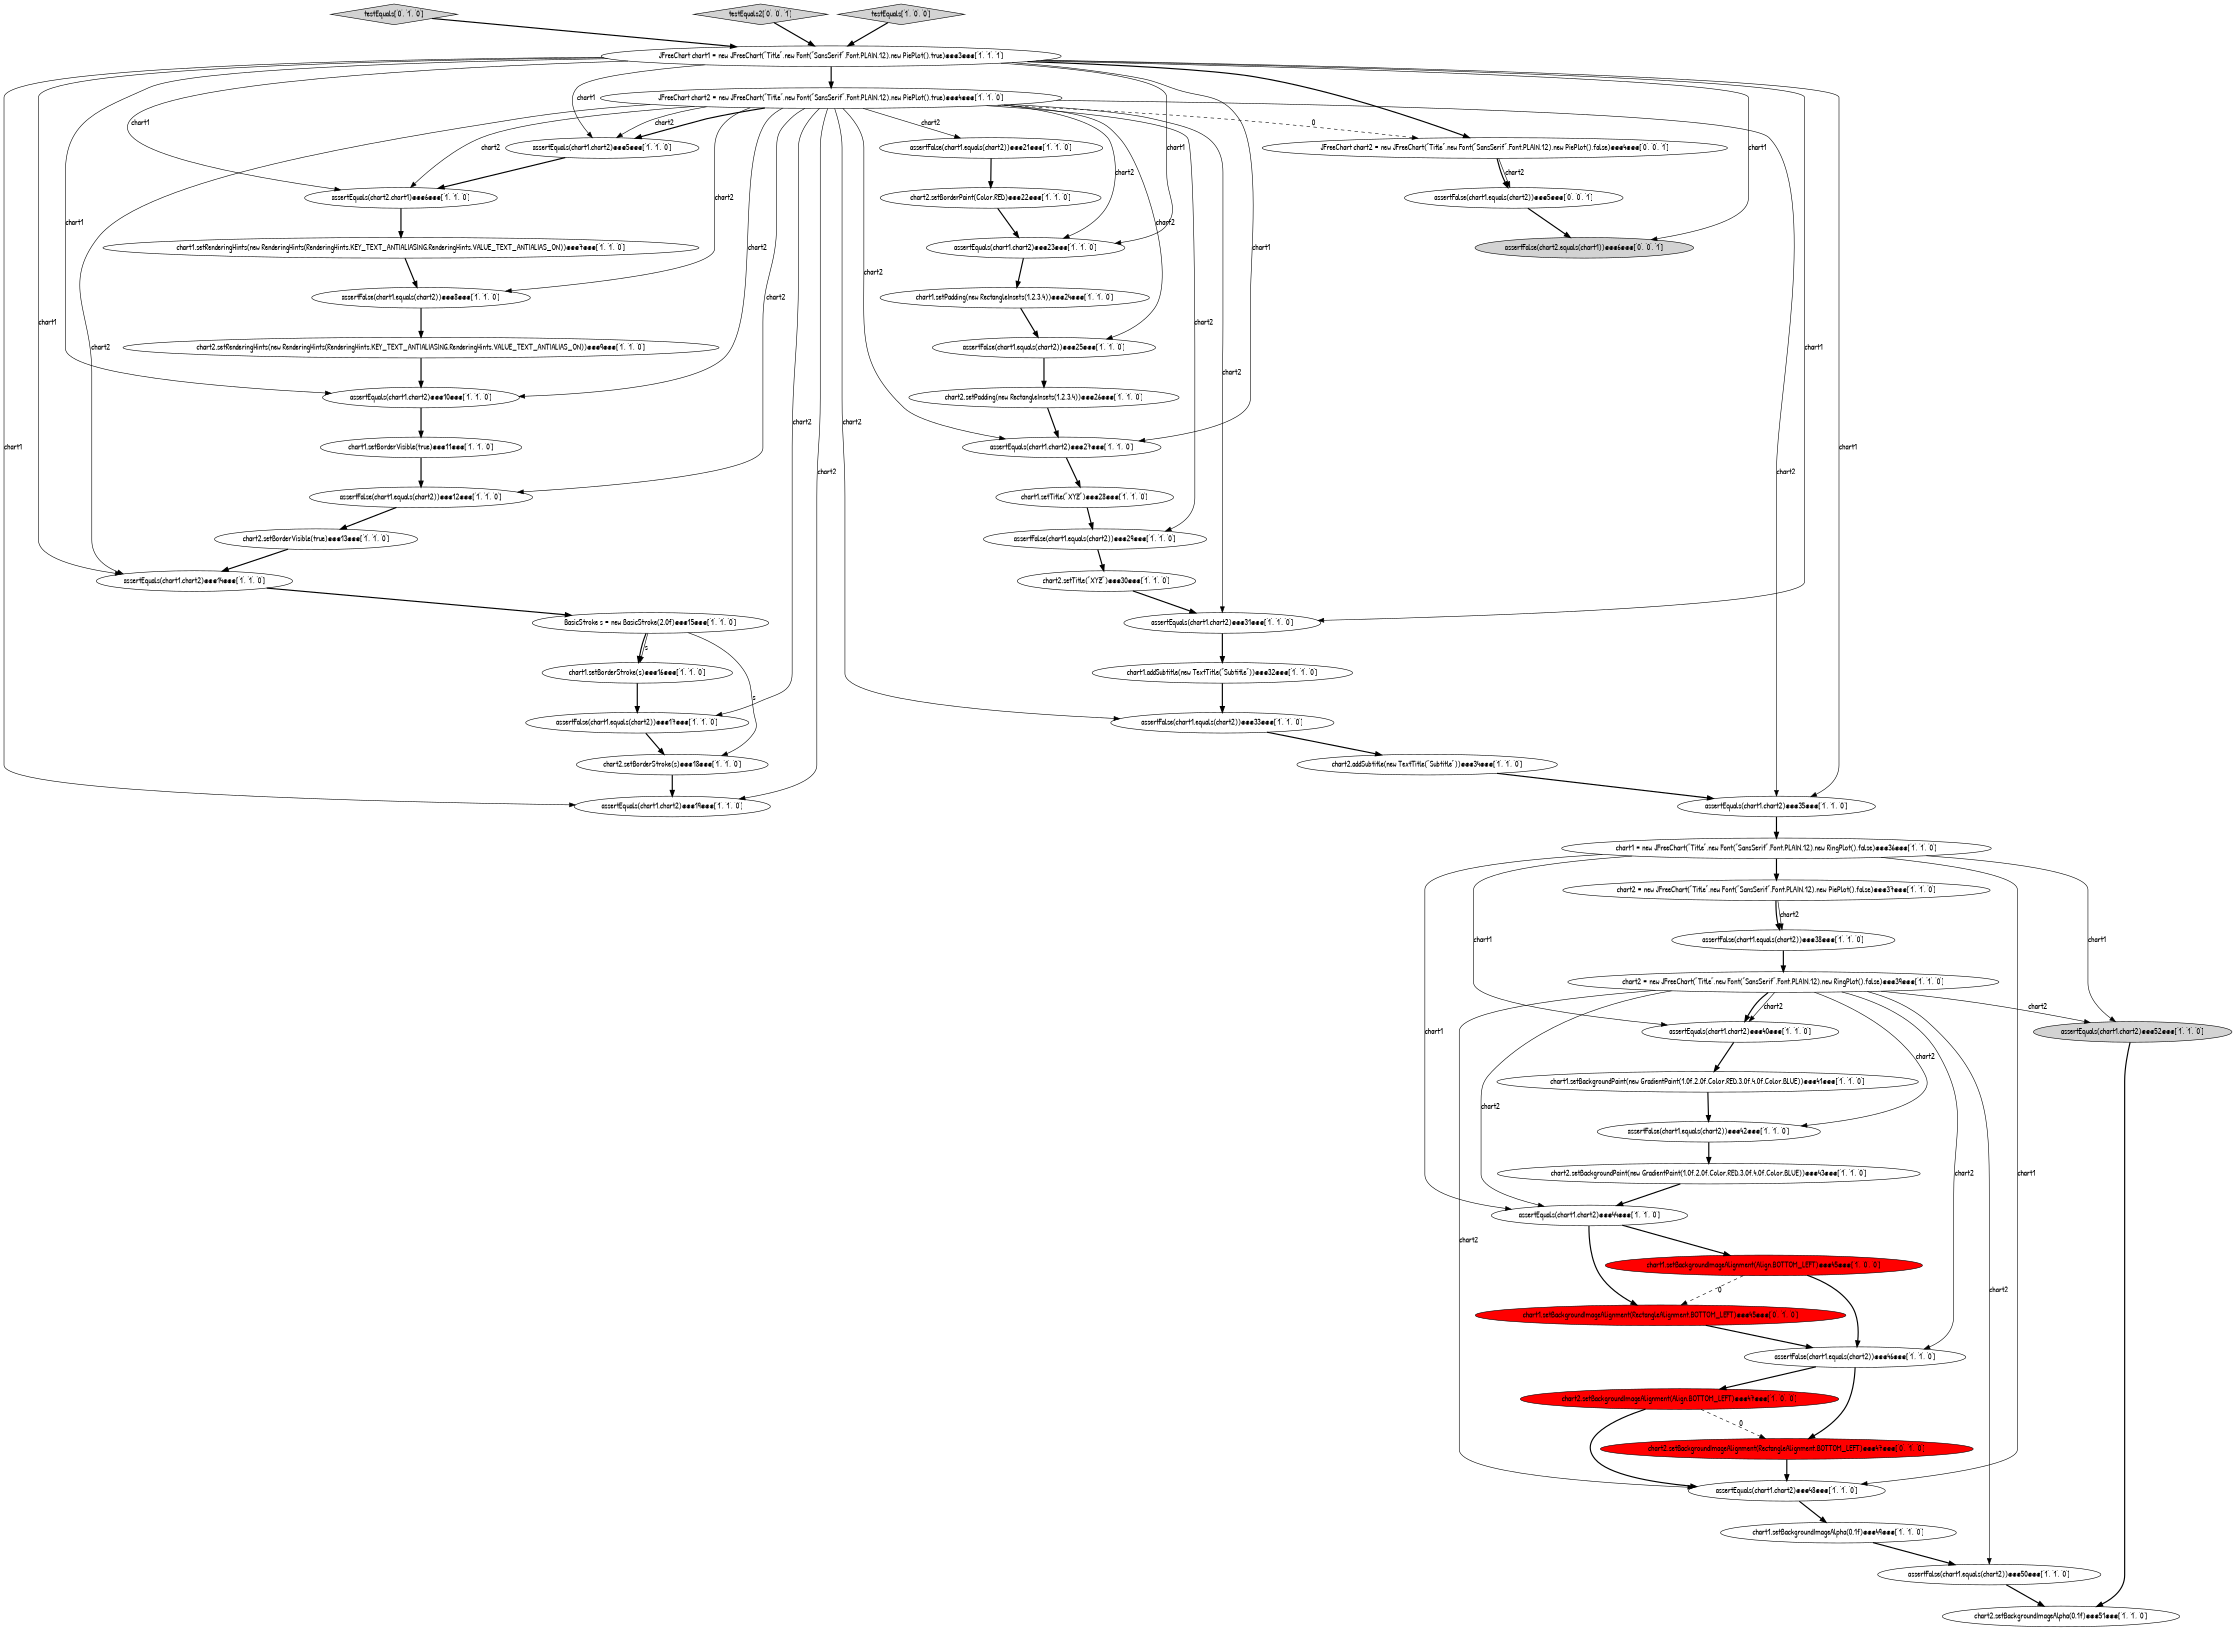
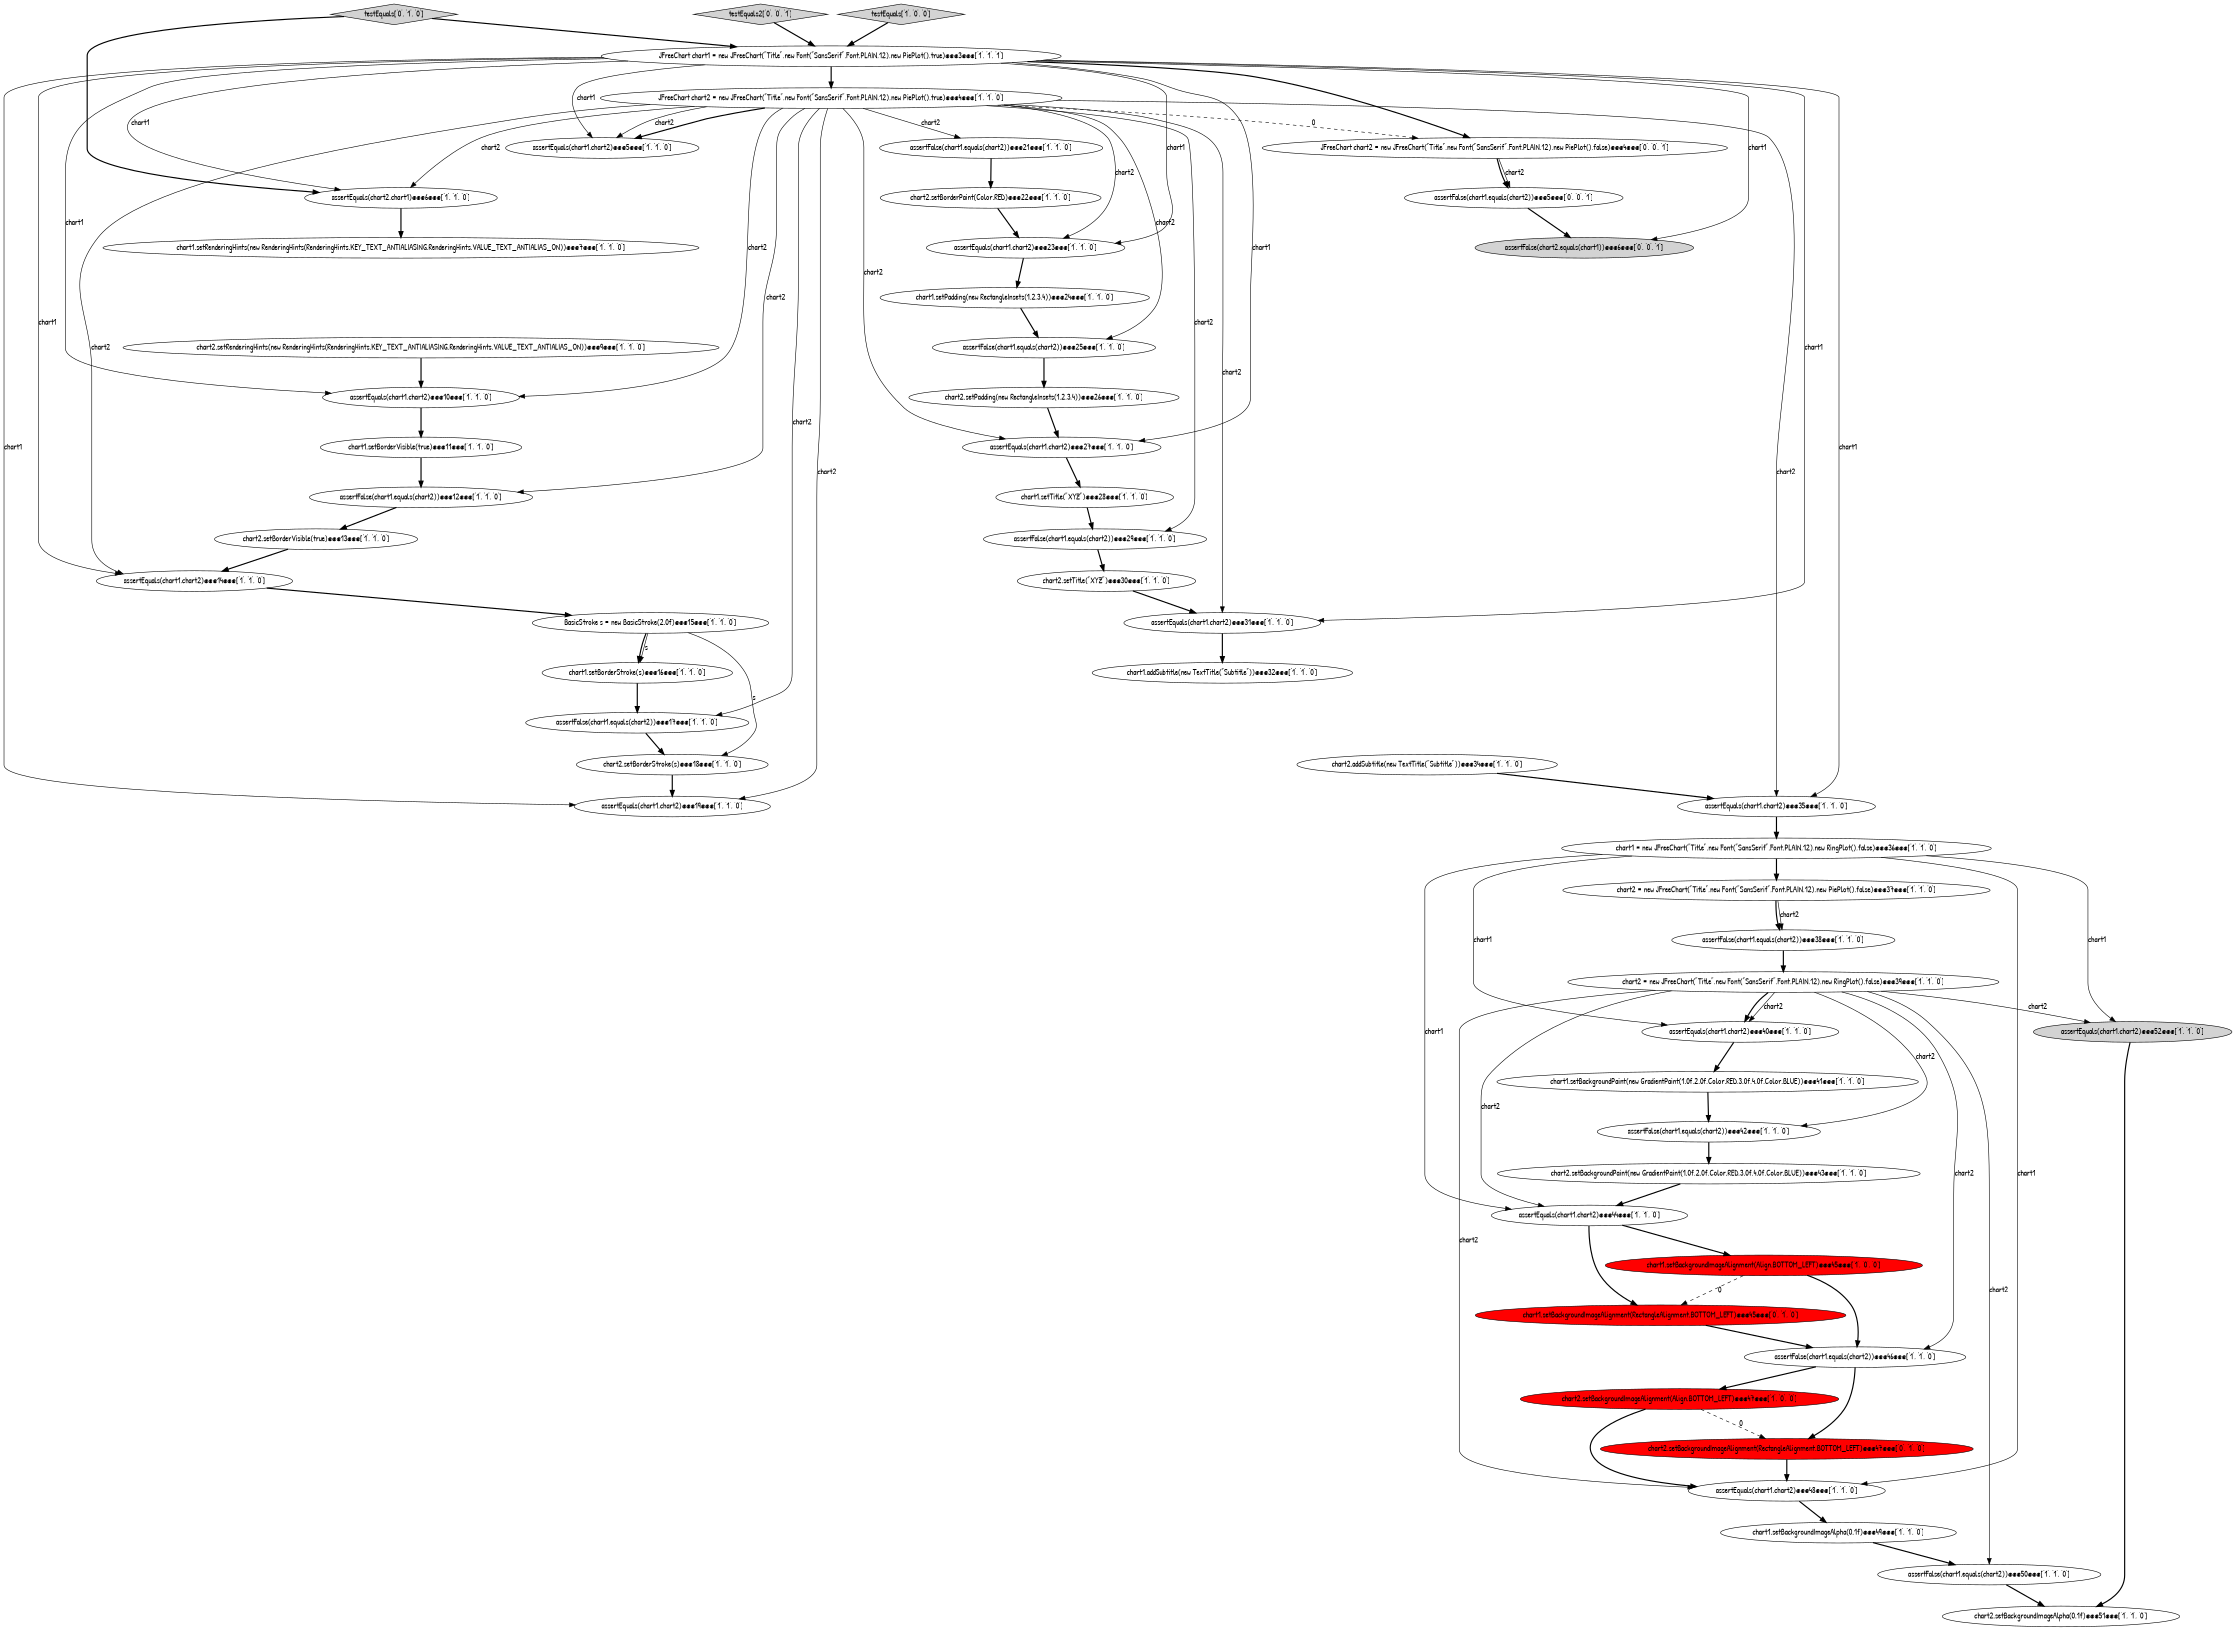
  digraph {
    fontname="Patrick Hand"
    node [fillcolor=white fontname="Patrick Hand" shape=ellipse style=filled]
    edge [fontname="Patrick Hand" style=bold]
    n1 [label="chart1.setBackgroundImageAlpha(0.1f)@@@49@@@['1', '1', '0']"]
    n2 [label="assertFalse(chart1.equals(chart2))@@@50@@@['1', '1', '0']"]
    n3 [label="chart2.setBackgroundImageAlpha(0.1f)@@@51@@@['1', '1', '0']"]
    n4 [label="assertEquals(chart1,chart2)@@@44@@@['1', '1', '0']"]
    n5 [fillcolor=red label="chart1.setBackgroundImageAlignment(RectangleAlignment.BOTTOM_LEFT)@@@45@@@['0', '1', '0']"]
    n6 [fillcolor=red label="chart1.setBackgroundImageAlignment(Align.BOTTOM_LEFT)@@@45@@@['1', '0', '0']"]
    n7 [label="assertFalse(chart1.equals(chart2))@@@46@@@['1', '1', '0']"]
    n8 [label="assertFalse(chart1.equals(chart2))@@@21@@@['1', '1', '0']"]
    n9 [label="chart2.setBorderPaint(Color.RED)@@@22@@@['1', '1', '0']"]
    n10 [label="assertEquals(chart1,chart2)@@@23@@@['1', '1', '0']"]
    n11 [label="JFreeChart chart2 = new JFreeChart(\"Title\",new Font(\"SansSerif\",Font.PLAIN,12),new PiePlot(),true)@@@4@@@['1', '1', '0']"]
    n12 [label="assertEquals(chart1,chart2)@@@10@@@['1', '1', '0']"]
-   n13 [label="assertFalse(chart1.equals(chart2))@@@8@@@['1', '1', '0']"]
    n14 [label="assertEquals(chart1,chart2)@@@31@@@['1', '1', '0']"]
    n15 [label="assertEquals(chart1,chart2)@@@27@@@['1', '1', '0']"]
    n16 [label="assertEquals(chart2,chart1)@@@6@@@['1', '1', '0']"]
    n17 [label="assertFalse(chart1.equals(chart2))@@@12@@@['1', '1', '0']"]
    n18 [label="assertFalse(chart1.equals(chart2))@@@17@@@['1', '1', '0']"]
    n19 [label="assertEquals(chart1,chart2)@@@5@@@['1', '1', '0']"]
    n20 [label="assertFalse(chart1.equals(chart2))@@@29@@@['1', '1', '0']"]
-   n21 [label="assertFalse(chart1.equals(chart2))@@@33@@@['1', '1', '0']"]
    n22 [label="assertEquals(chart1,chart2)@@@19@@@['1', '1', '0']"]
    n23 [label="assertFalse(chart1.equals(chart2))@@@25@@@['1', '1', '0']"]
    n24 [label="assertEquals(chart1,chart2)@@@35@@@['1', '1', '0']"]
    n25 [label="assertEquals(chart1,chart2)@@@14@@@['1', '1', '0']"]
    n26 [label="JFreeChart chart2 = new JFreeChart(\"Title\",new Font(\"SansSerif\",Font.PLAIN,12),new PiePlot(),false)@@@4@@@['0', '0', '1']"]
    n27 [label="chart1.setBorderVisible(true)@@@11@@@['1', '1', '0']"]
    n28 [label="chart2.setRenderingHints(new RenderingHints(RenderingHints.KEY_TEXT_ANTIALIASING,RenderingHints.VALUE_TEXT_ANTIALIAS_ON))@@@9@@@['1', '1', '0']"]
    n29 [label="chart1.addSubtitle(new TextTitle(\"Subtitle\"))@@@32@@@['1', '1', '0']"]
    n30 [label="chart1.setTitle(\"XYZ\")@@@28@@@['1', '1', '0']"]
    n31 [label="chart1.setRenderingHints(new RenderingHints(RenderingHints.KEY_TEXT_ANTIALIASING,RenderingHints.VALUE_TEXT_ANTIALIAS_ON))@@@7@@@['1', '1', '0']"]
    n32 [label="chart1.setPadding(new RectangleInsets(1,2,3,4))@@@24@@@['1', '1', '0']"]
    n33 [label="chart2.setBorderVisible(true)@@@13@@@['1', '1', '0']"]
    n34 [label="chart2.setBorderStroke(s)@@@18@@@['1', '1', '0']"]
    n35 [label="chart2.setTitle(\"XYZ\")@@@30@@@['1', '1', '0']"]
    n36 [label="chart2.addSubtitle(new TextTitle(\"Subtitle\"))@@@34@@@['1', '1', '0']"]
    n37 [label="chart2.setPadding(new RectangleInsets(1,2,3,4))@@@26@@@['1', '1', '0']"]
    n38 [label="chart1 = new JFreeChart(\"Title\",new Font(\"SansSerif\",Font.PLAIN,12),new RingPlot(),false)@@@36@@@['1', '1', '0']"]
    n39 [label="BasicStroke s = new BasicStroke(2.0f)@@@15@@@['1', '1', '0']"]
    n40 [label="assertFalse(chart1.equals(chart2))@@@5@@@['0', '0', '1']"]
    n41 [fillcolor=lightgray label="assertEquals(chart1,chart2)@@@52@@@['1', '1', '0']"]
    n42 [label="assertEquals(chart1,chart2)@@@40@@@['1', '1', '0']"]
    n43 [label="chart2 = new JFreeChart(\"Title\",new Font(\"SansSerif\",Font.PLAIN,12),new PiePlot(),false)@@@37@@@['1', '1', '0']"]
    n44 [label="assertEquals(chart1,chart2)@@@48@@@['1', '1', '0']"]
    n45 [label="chart1.setBackgroundPaint(new GradientPaint(1.0f,2.0f,Color.RED,3.0f,4.0f,Color.BLUE))@@@41@@@['1', '1', '0']"]
    n46 [label="assertFalse(chart1.equals(chart2))@@@38@@@['1', '1', '0']"]
    n47 [fillcolor=red label="chart2.setBackgroundImageAlignment(Align.BOTTOM_LEFT)@@@47@@@['1', '0', '0']"]
    n48 [fillcolor=red label="chart2.setBackgroundImageAlignment(RectangleAlignment.BOTTOM_LEFT)@@@47@@@['0', '1', '0']"]
    n49 [label="assertFalse(chart1.equals(chart2))@@@42@@@['1', '1', '0']"]
    n50 [label="chart2.setBackgroundPaint(new GradientPaint(1.0f,2.0f,Color.RED,3.0f,4.0f,Color.BLUE))@@@43@@@['1', '1', '0']"]
    n51 [label="chart1.setBorderStroke(s)@@@16@@@['1', '1', '0']"]
    n52 [fillcolor=lightgray label="assertFalse(chart2.equals(chart1))@@@6@@@['0', '0', '1']"]
    n53 [label="chart2 = new JFreeChart(\"Title\",new Font(\"SansSerif\",Font.PLAIN,12),new RingPlot(),false)@@@39@@@['1', '1', '0']"]
    n54 [fillcolor=lightgray label="testEquals2['0', '0', '1']" shape=diamond]
    n55 [label="JFreeChart chart1 = new JFreeChart(\"Title\",new Font(\"SansSerif\",Font.PLAIN,12),new PiePlot(),true)@@@3@@@['1', '1', '1']"]
    n56 [fillcolor=lightgray label="testEquals['0', '1', '0']" shape=diamond]
    n57 [fillcolor=lightgray label="testEquals['1', '0', '0']" shape=diamond]
    n1 -> n2
    n2 -> n3
    n4 -> n5
    n4 -> n6
    n5 -> n7
    n6 -> n5 [label=0 style=dashed]
    n6 -> n7
    n7 -> n47
    n7 -> n48
    n8 -> n9
    n9 -> n10
    n10 -> n32
    n11 -> n8 [label=chart2 style=solid]
    n11 -> n10 [label=chart2 style=solid]
    n11 -> n12 [label=chart2 style=solid]
-   n11 -> n13 [label=chart2 style=solid]
    n11 -> n14 [label=chart2 style=solid]
    n11 -> n15 [label=chart2 style=solid]
    n11 -> n16 [label=chart2 style=solid]
    n11 -> n17 [label=chart2 style=solid]
    n11 -> n18 [label=chart2 style=solid]
    n11 -> n19 [label=chart2 style=solid]
    n11 -> n19
    n11 -> n20 [label=chart2 style=solid]
-   n11 -> n21 [label=chart2 style=solid]
    n11 -> n22 [label=chart2 style=solid]
    n11 -> n23 [label=chart2 style=solid]
    n11 -> n24 [label=chart2 style=solid]
    n11 -> n25 [label=chart2 style=solid]
    n11 -> n26 [label=0 style=dashed]
    n12 -> n27
-   n13 -> n28
    n14 -> n29
    n15 -> n30
    n16 -> n31
    n17 -> n33
    n18 -> n34
-   n19 -> n16
+   n56 -> n16
    n20 -> n35
-   n21 -> n36
    n23 -> n37
    n24 -> n38
    n25 -> n39
    n26 -> n40 [label=chart2 style=solid]
    n26 -> n40
    n27 -> n17
    n28 -> n12
-   n29 -> n21
    n30 -> n20
-   n31 -> n13
    n32 -> n23
    n33 -> n25
    n34 -> n22
    n35 -> n14
    n36 -> n24
    n37 -> n15
    n38 -> n4 [label=chart1 style=solid]
    n38 -> n41 [label=chart1 style=solid]
    n38 -> n42 [label=chart1 style=solid]
    n38 -> n43
    n38 -> n44 [label=chart1 style=solid]
    n39 -> n34 [label=s style=solid]
    n39 -> n51
    n39 -> n51 [label=s style=solid]
    n40 -> n52
    n41 -> n3
    n42 -> n45
    n43 -> n46 [label=chart2 style=solid]
    n43 -> n46
    n44 -> n1
    n45 -> n49
    n46 -> n53
    n47 -> n44
    n47 -> n48 [label=0 style=dashed]
    n48 -> n44
    n49 -> n50
    n50 -> n4
    n51 -> n18
    n53 -> n2 [label=chart2 style=solid]
    n53 -> n4 [label=chart2 style=solid]
    n53 -> n7 [label=chart2 style=solid]
    n53 -> n41 [label=chart2 style=solid]
    n53 -> n42 [label=chart2 style=solid]
    n53 -> n42
    n53 -> n44 [label=chart2 style=solid]
    n53 -> n49 [label=chart2 style=solid]
    n54 -> n55
    n55 -> n10 [label=chart1 style=solid]
    n55 -> n11
    n55 -> n12 [label=chart1 style=solid]
    n55 -> n14 [label=chart1 style=solid]
    n55 -> n15 [label=chart1 style=solid]
    n55 -> n16 [label=chart1 style=solid]
    n55 -> n19 [label=chart1 style=solid]
    n55 -> n22 [label=chart1 style=solid]
    n55 -> n24 [label=chart1 style=solid]
    n55 -> n25 [label=chart1 style=solid]
    n55 -> n26
    n55 -> n52 [label=chart1 style=solid]
    n56 -> n55
    n57 -> n55
  }
